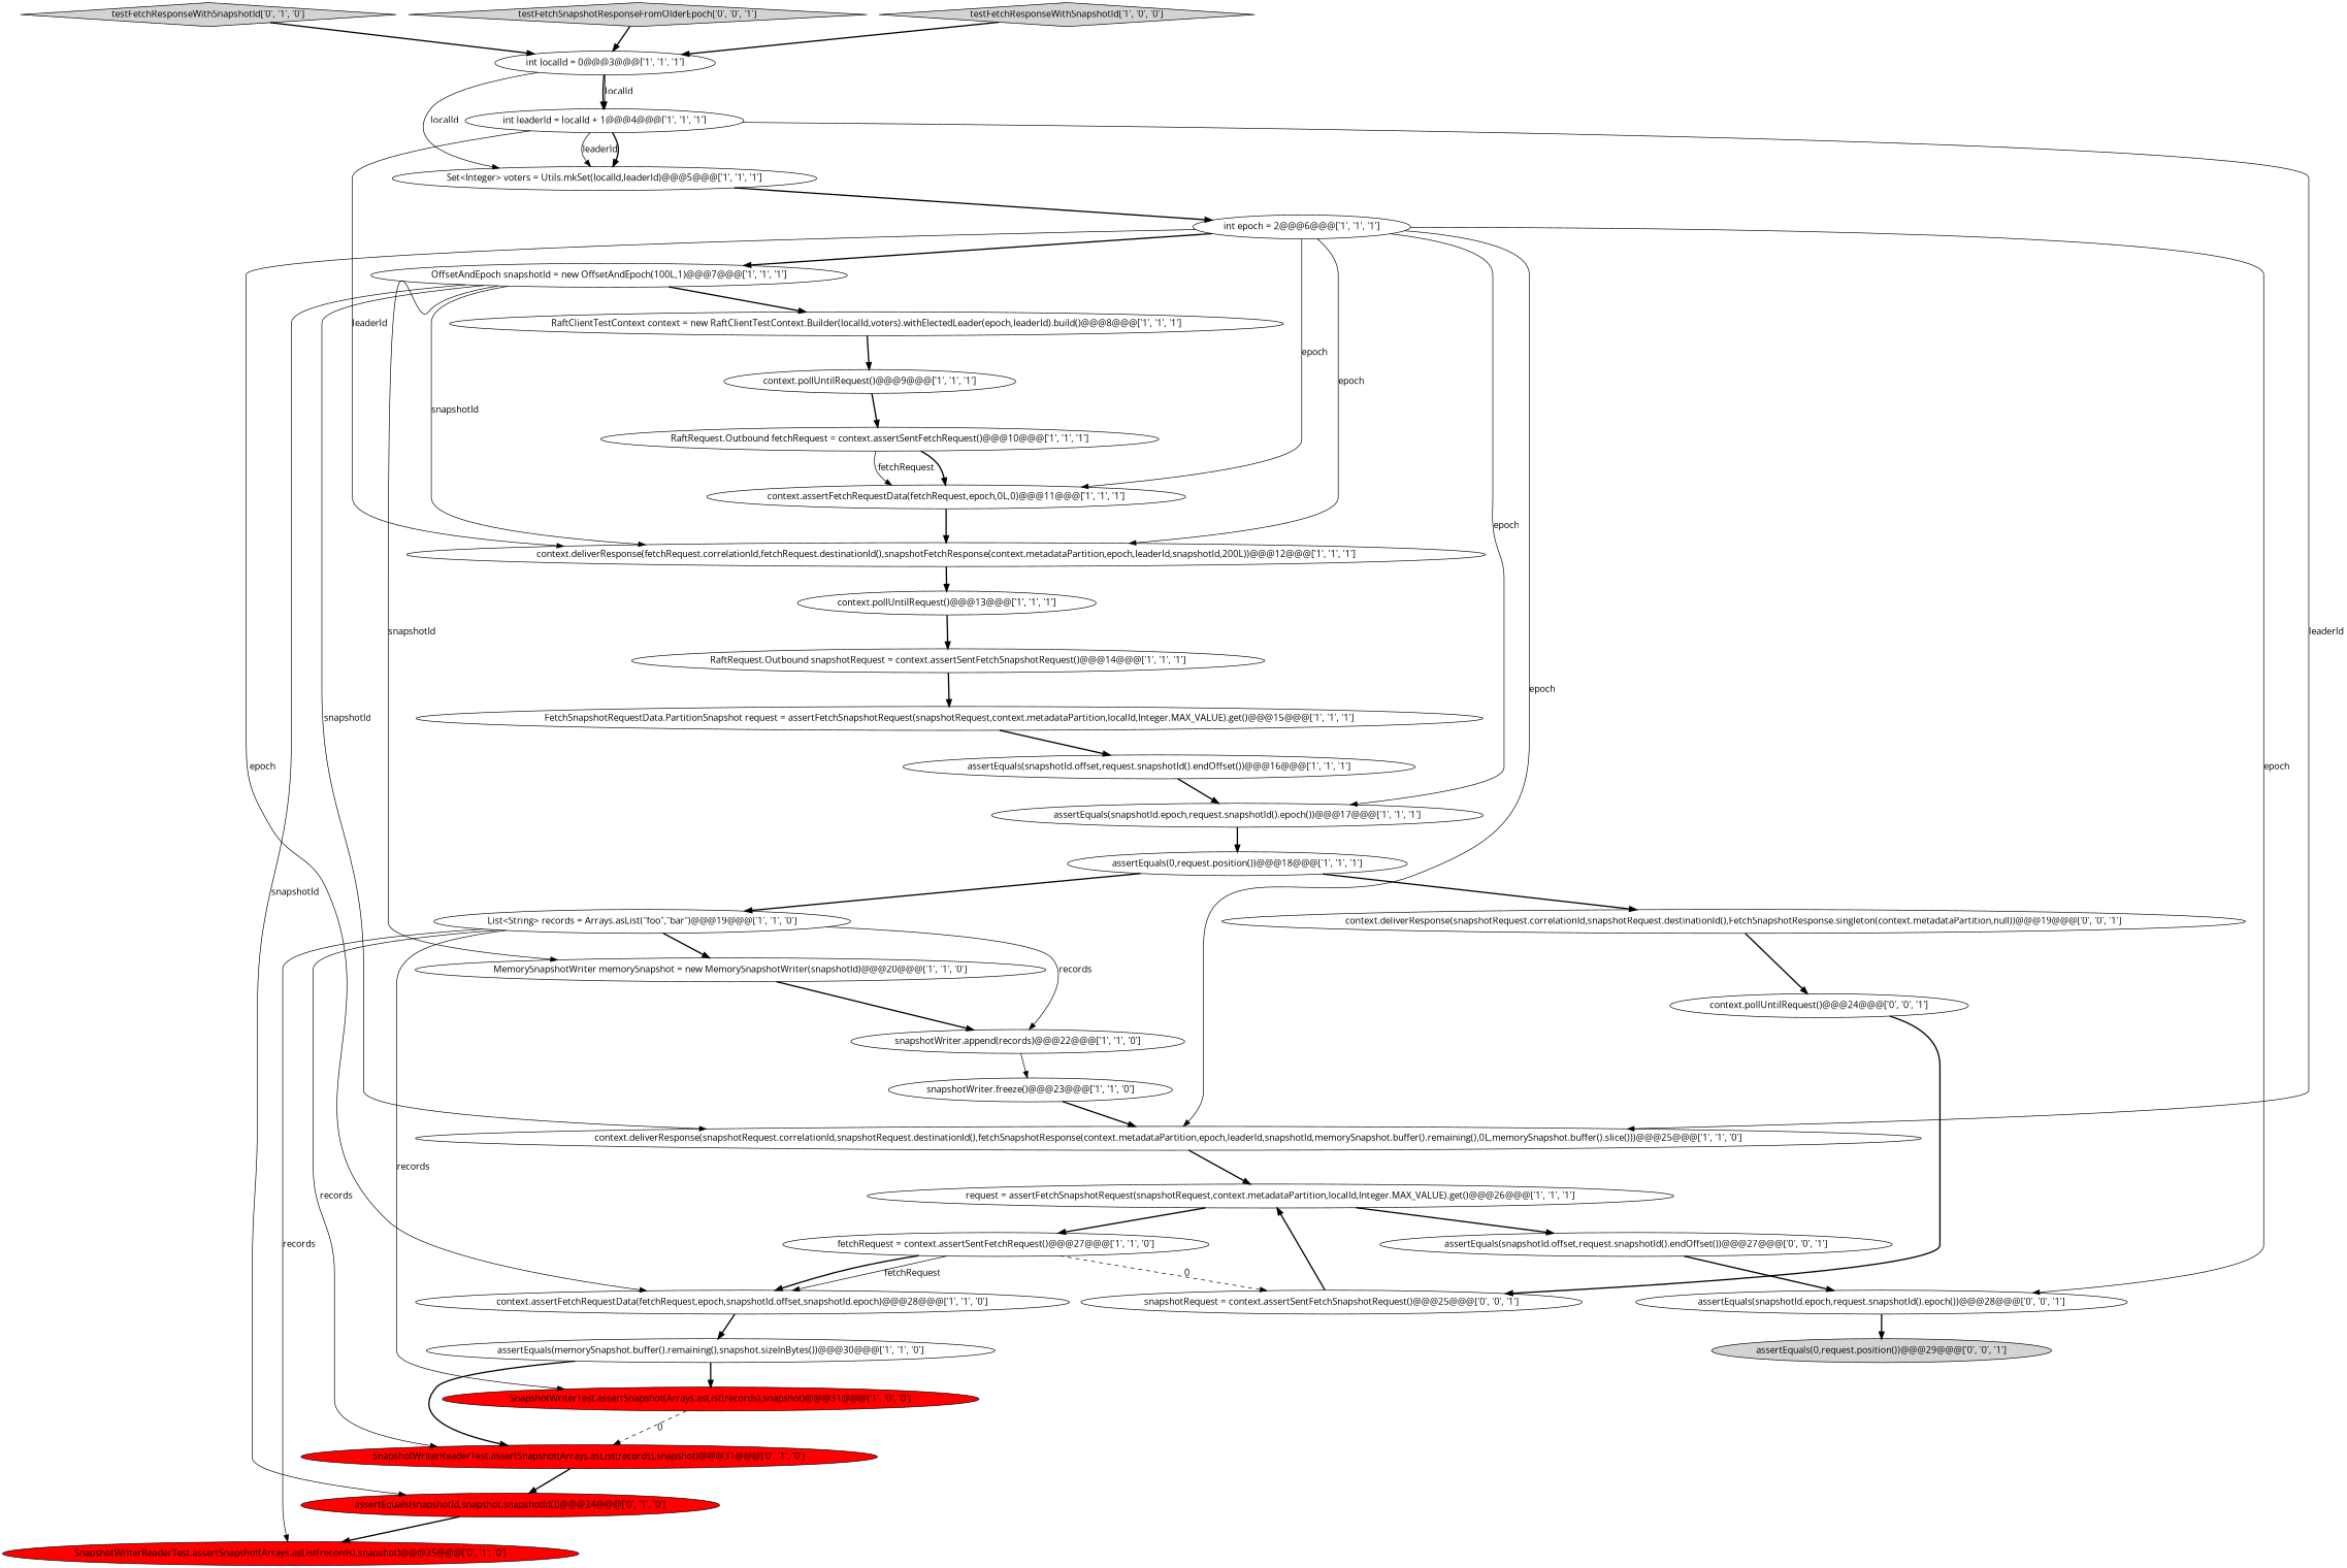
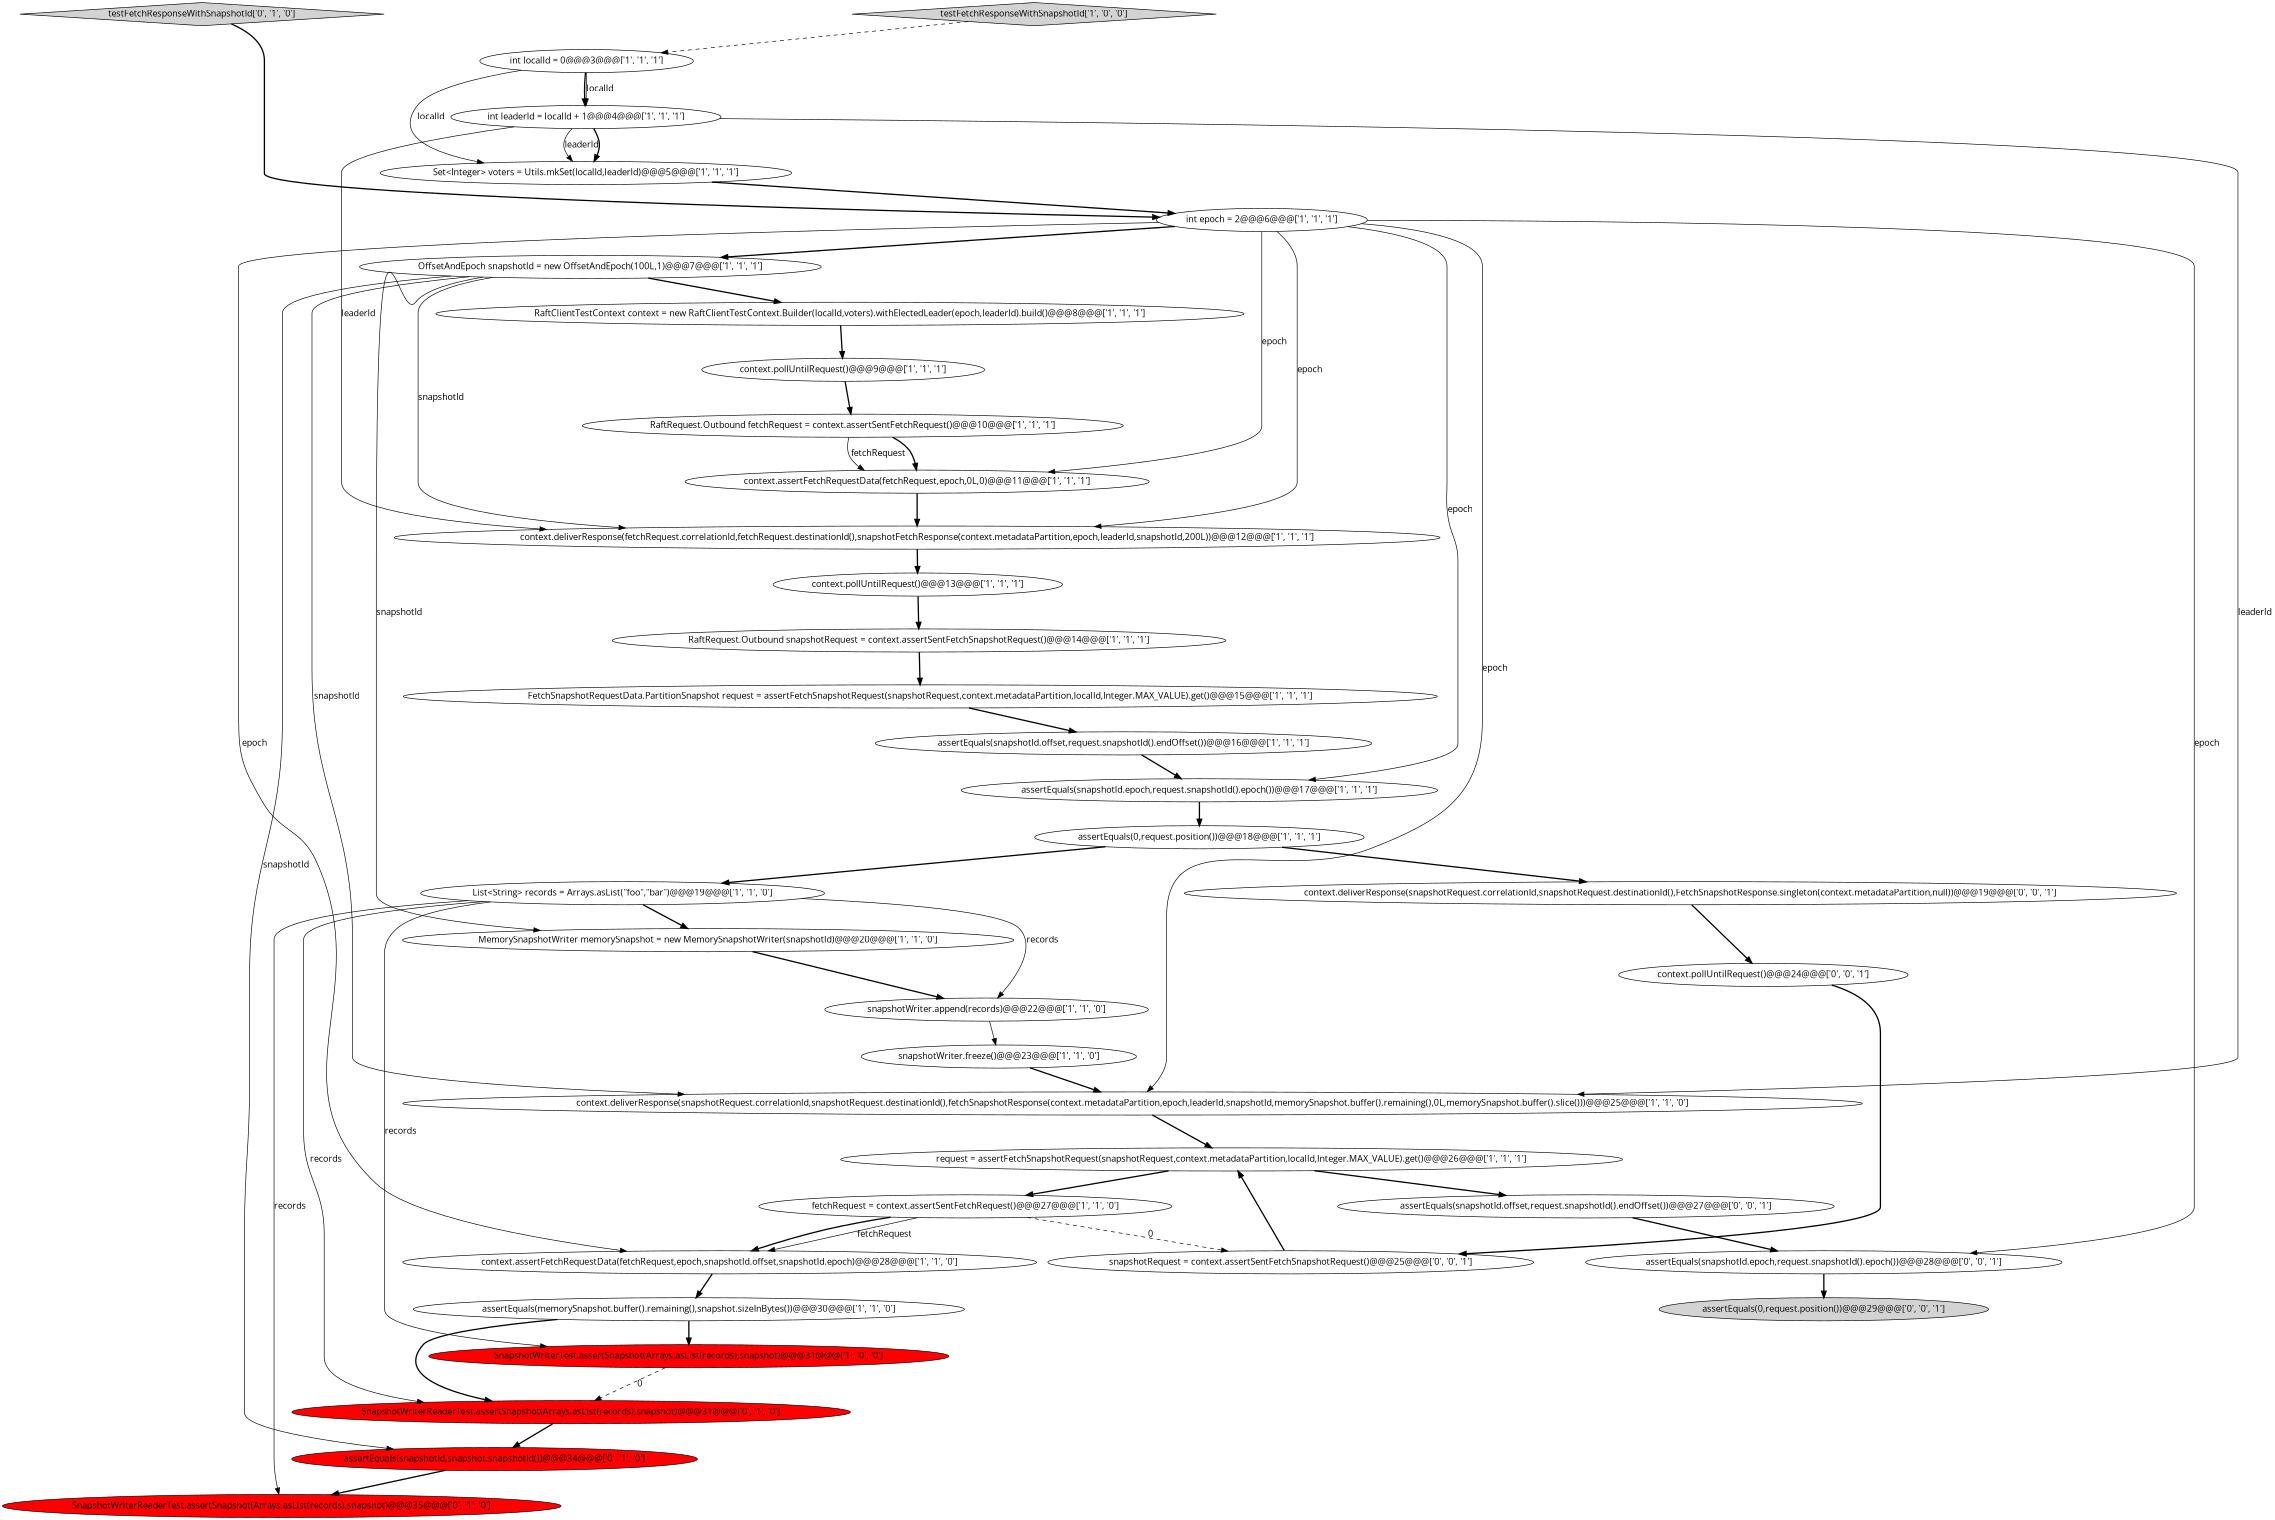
  digraph {
    fontname="Open Sans"
    node [fillcolor=white fontname="Open Sans" shape=ellipse style=filled]
    edge [fontname="Open Sans" style=bold]
    n1 [fillcolor=lightgray label="assertEquals(0,request.position())@@@29@@@['0', '0', '1']"]
    n2 [label="assertEquals(snapshotId.epoch,request.snapshotId().epoch())@@@28@@@['0', '0', '1']"]
    n3 [label="MemorySnapshotWriter memorySnapshot = new MemorySnapshotWriter(snapshotId)@@@20@@@['1', '1', '0']"]
    n4 [label="snapshotWriter.append(records)@@@22@@@['1', '1', '0']"]
    n5 [label="snapshotWriter.freeze()@@@23@@@['1', '1', '0']"]
    n6 [label="assertEquals(snapshotId.offset,request.snapshotId().endOffset())@@@27@@@['0', '0', '1']"]
    n7 [label="context.deliverResponse(fetchRequest.correlationId,fetchRequest.destinationId(),snapshotFetchResponse(context.metadataPartition,epoch,leaderId,snapshotId,200L))@@@12@@@['1', '1', '1']"]
    n8 [label="context.pollUntilRequest()@@@13@@@['1', '1', '1']"]
    n9 [label="RaftRequest.Outbound snapshotRequest = context.assertSentFetchSnapshotRequest()@@@14@@@['1', '1', '1']"]
    n10 [label="int leaderId = localId + 1@@@4@@@['1', '1', '1']"]
    n11 [label="context.deliverResponse(snapshotRequest.correlationId,snapshotRequest.destinationId(),fetchSnapshotResponse(context.metadataPartition,epoch,leaderId,snapshotId,memorySnapshot.buffer().remaining(),0L,memorySnapshot.buffer().slice()))@@@25@@@['1', '1', '0']"]
    n12 [label="Set<Integer> voters = Utils.mkSet(localId,leaderId)@@@5@@@['1', '1', '1']"]
    n13 [label="request = assertFetchSnapshotRequest(snapshotRequest,context.metadataPartition,localId,Integer.MAX_VALUE).get()@@@26@@@['1', '1', '1']"]
    n14 [label="int epoch = 2@@@6@@@['1', '1', '1']"]
    n15 [label="assertEquals(snapshotId.epoch,request.snapshotId().epoch())@@@17@@@['1', '1', '1']"]
    n16 [label="assertEquals(0,request.position())@@@18@@@['1', '1', '1']"]
    n17 [label="List<String> records = Arrays.asList(\"foo\",\"bar\")@@@19@@@['1', '1', '0']"]
    n18 [label="context.deliverResponse(snapshotRequest.correlationId,snapshotRequest.destinationId(),FetchSnapshotResponse.singleton(context.metadataPartition,null))@@@19@@@['0', '0', '1']"]
    n19 [label="RaftRequest.Outbound fetchRequest = context.assertSentFetchRequest()@@@10@@@['1', '1', '1']"]
    n20 [label="context.assertFetchRequestData(fetchRequest,epoch,0L,0)@@@11@@@['1', '1', '1']"]
    n21 [fillcolor=red label="SnapshotWriterReaderTest.assertSnapshot(Arrays.asList(records),snapshot)@@@31@@@['0', '1', '0']"]
    n22 [fillcolor=red label="assertEquals(snapshotId,snapshot.snapshotId())@@@34@@@['0', '1', '0']"]
    n23 [fillcolor=red label="SnapshotWriterReaderTest.assertSnapshot(Arrays.asList(records),snapshot)@@@35@@@['0', '1', '0']"]
    n24 [label="int localId = 0@@@3@@@['1', '1', '1']"]
    n25 [label="RaftClientTestContext context = new RaftClientTestContext.Builder(localId,voters).withElectedLeader(epoch,leaderId).build()@@@8@@@['1', '1', '1']"]
    n26 [label="context.pollUntilRequest()@@@9@@@['1', '1', '1']"]
    n27 [fillcolor=lightgray label="testFetchResponseWithSnapshotId['1', '0', '0']" shape=diamond]
    n28 [label="context.pollUntilRequest()@@@24@@@['0', '0', '1']"]
    n29 [label="snapshotRequest = context.assertSentFetchSnapshotRequest()@@@25@@@['0', '0', '1']"]
    n30 [label="FetchSnapshotRequestData.PartitionSnapshot request = assertFetchSnapshotRequest(snapshotRequest,context.metadataPartition,localId,Integer.MAX_VALUE).get()@@@15@@@['1', '1', '1']"]
    n31 [label="assertEquals(snapshotId.offset,request.snapshotId().endOffset())@@@16@@@['1', '1', '1']"]
    n32 [label="context.assertFetchRequestData(fetchRequest,epoch,snapshotId.offset,snapshotId.epoch)@@@28@@@['1', '1', '0']"]
    n33 [label="OffsetAndEpoch snapshotId = new OffsetAndEpoch(100L,1)@@@7@@@['1', '1', '1']"]
    n34 [label="assertEquals(memorySnapshot.buffer().remaining(),snapshot.sizeInBytes())@@@30@@@['1', '1', '0']"]
    n35 [fillcolor=red label="SnapshotWriterTest.assertSnapshot(Arrays.asList(records),snapshot)@@@31@@@['1', '0', '0']"]
    n36 [label="fetchRequest = context.assertSentFetchRequest()@@@27@@@['1', '1', '0']"]
-   n37 [fillcolor=lightgray label="testFetchSnapshotResponseFromOlderEpoch['0', '0', '1']" shape=diamond]
    n38 [fillcolor=lightgray label="testFetchResponseWithSnapshotId['0', '1', '0']" shape=diamond]
    n2 -> n1
    n3 -> n4
    n4 -> n5 [style=solid]
    n5 -> n11
    n6 -> n2
    n7 -> n8
    n8 -> n9
    n9 -> n30
    n10 -> n7 [label=leaderId style=solid]
    n10 -> n11 [label=leaderId style=solid]
    n10 -> n12 [label=leaderId style=solid]
    n10 -> n12
    n11 -> n13
    n12 -> n14
    n13 -> n6
    n13 -> n36
    n14 -> n2 [label=epoch style=solid]
    n14 -> n7 [label=epoch style=solid]
    n14 -> n11 [label=epoch style=solid]
    n14 -> n15 [label=epoch style=solid]
    n14 -> n20 [label=epoch style=solid]
    n14 -> n32 [label=epoch style=solid]
    n14 -> n33
    n15 -> n16
    n16 -> n17
    n16 -> n18
    n17 -> n3
    n17 -> n4 [label=records style=solid]
    n17 -> n21 [label=records style=solid]
    n17 -> n23 [label=records style=solid]
    n17 -> n35 [label=records style=solid]
    n18 -> n28
    n19 -> n20
    n19 -> n20 [label=fetchRequest style=solid]
    n20 -> n7
    n21 -> n22
    n22 -> n23
    n24 -> n10 [label=localId style=solid]
    n24 -> n10
    n24 -> n12 [label=localId style=solid]
    n25 -> n26
    n26 -> n19
-   n27 -> n24
+   n27 -> n24 [style=dashed]
    n28 -> n29
    n29 -> n13
    n30 -> n31
    n31 -> n15
    n32 -> n34
    n33 -> n3 [label=snapshotId style=solid]
    n33 -> n7 [label=snapshotId style=solid]
    n33 -> n11 [label=snapshotId style=solid]
    n33 -> n22 [label=snapshotId style=solid]
    n33 -> n25
    n34 -> n21
    n34 -> n35
    n35 -> n21 [label=0 style=dashed]
    n36 -> n29 [label=0 style=dashed]
    n36 -> n32 [label=fetchRequest style=solid]
    n36 -> n32
-   n37 -> n24
-   n38 -> n24
+   n38 -> n14
  }
